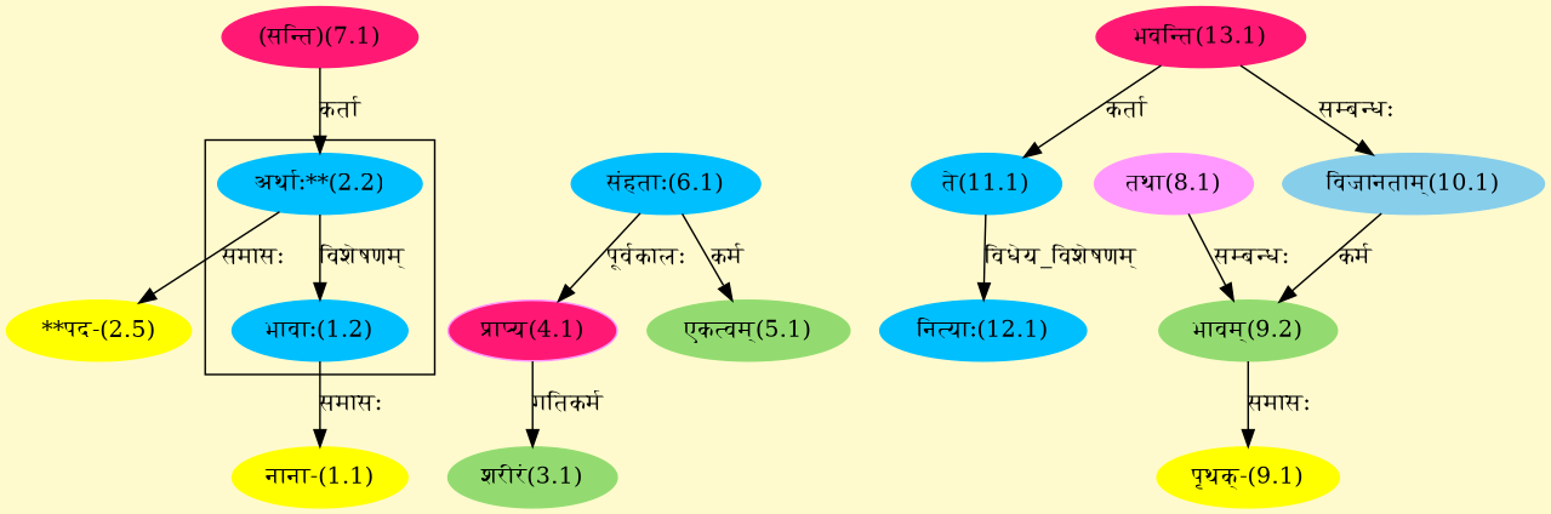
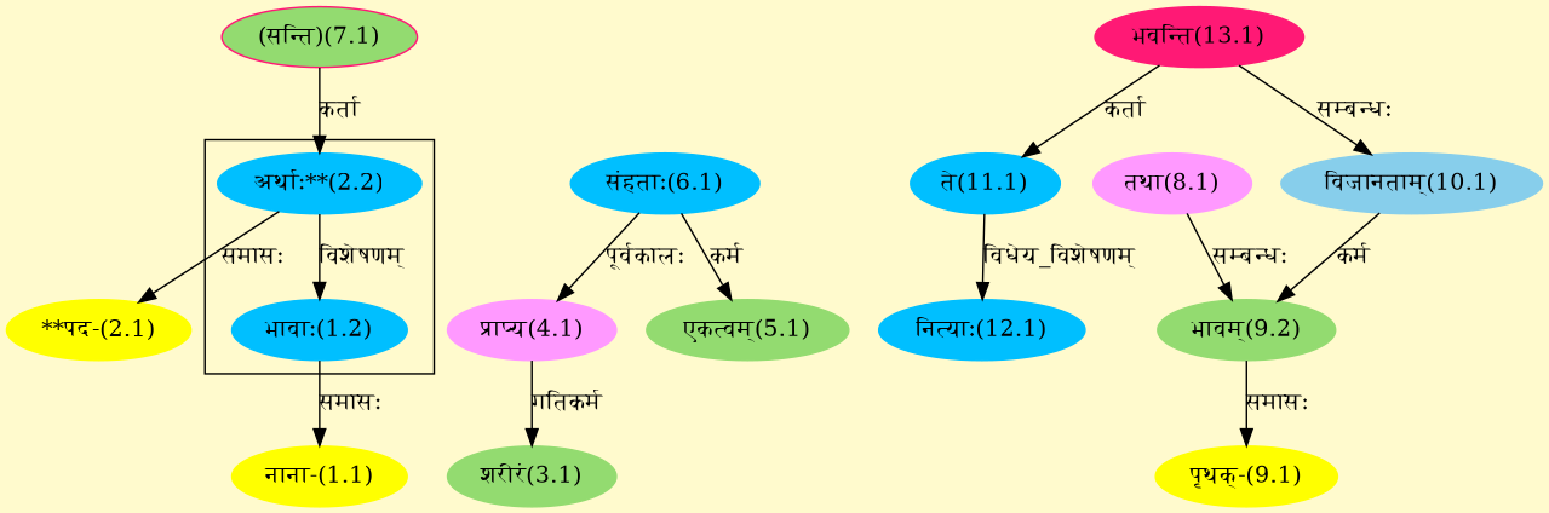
  digraph {
    bgcolor=lemonchiffon1
    compound=true
    rankdir=BT
    node [color="#00BFFF" style=filled]
    edge [dir=back]
    n1 [label="भावाः(1.2)"]
    n2 [label="अर्थाः**(2.2)"]
-   n3 [color="#FF1975" label="(सन्ति)(7.1)"]
+   n3 [color="#FF1975" label="(सन्ति)(7.1)" fillcolor="#93DB70"]
    n4 [color="#FFFF00" label="नाना-(1.1)"]
-   n5 [color="#FFFF00" label="**पद-(2.5)"]
+   n5 [color="#FFFF00" label="**पद-(2.1)"]
    n6 [color="#93DB70" label="शरीरं(3.1)"]
-   n7 [color="#FF99FF" label="प्राप्य(4.1)" fillcolor="#FF1975"]
+   n7 [color="#FF99FF" label="प्राप्य(4.1)"]
    n8 [label="संहताः(6.1)"]
    n9 [color="#93DB70" label="एकत्वम्(5.1)"]
    n10 [color="#FF99FF" label="तथा(8.1)"]
    n11 [color="#93DB70" label="भावम्(9.2)"]
    n12 [color="#87CEEB" label="विजानताम्(10.1)"]
    n13 [color="#FF1975" label="भवन्ति(13.1)"]
    n14 [color="#FFFF00" label="पृथक्-(9.1)"]
    n15 [label="ते(11.1)"]
    n16 [label="नित्याः(12.1)"]
    subgraph cluster_1 {
      n1
      n2
    }
    n1 -> n2 [label="विशेषणम्"]
    n2 -> n3 [label="कर्ता"]
    n4 -> n1 [label="समासः"]
    n5 -> n2 [label="समासः"]
    n6 -> n7 [label="गतिकर्म"]
    n7 -> n8 [label="पूर्वकालः"]
    n9 -> n8 [label="कर्म"]
    n11 -> n10 [label="सम्बन्धः"]
    n11 -> n12 [label="कर्म"]
    n12 -> n13 [label="सम्बन्धः"]
    n14 -> n11 [label="समासः"]
    n15 -> n13 [label="कर्ता"]
    n16 -> n15 [label="विधेय_विशेषणम्"]
  }
